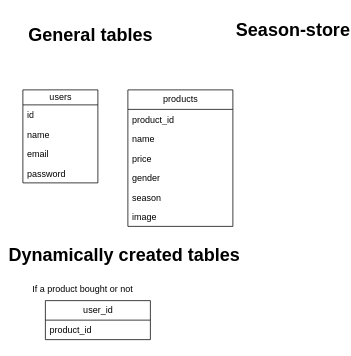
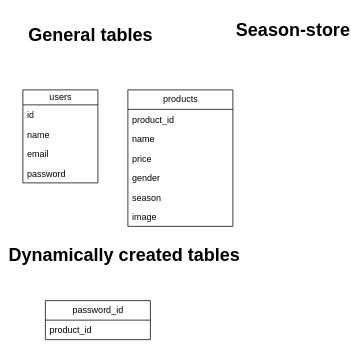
  <mxCell id="0" />
  <mxCell id="1" parent="0" />
  <mxCell id="2" value="Season-store" style="text;strokeColor=none;fillColor=none;html=1;fontSize=24;fontStyle=1;verticalAlign=middle;align=center;" vertex="1" parent="1"><mxGeometry x="340" y="20" width="100" height="40" as="geometry" /></mxCell>
  <mxCell id="3" value="General tables&lt;div&gt;&lt;br&gt;&lt;/div&gt;" style="text;strokeColor=none;fillColor=none;html=1;fontSize=24;fontStyle=1;verticalAlign=middle;align=center;" vertex="1" parent="1"><mxGeometry x="70" y="40" width="100" height="40" as="geometry" /></mxCell>
  <mxCell id="4" value="users" style="swimlane;fontStyle=0;childLayout=stackLayout;horizontal=1;startSize=20;fillColor=none;horizontalStack=0;resizeParent=1;resizeParentMax=0;resizeLast=0;collapsible=1;marginBottom=0;html=1;rotation=0;labelBackgroundColor=none;" vertex="1" parent="1"><mxGeometry x="30" y="119" width="100" height="124" as="geometry" /></mxCell>
  <mxCell id="5" value="id" style="text;strokeColor=none;fillColor=none;align=left;verticalAlign=top;spacingLeft=4;spacingRight=4;overflow=hidden;rotatable=0;points=[[0,0.5],[1,0.5]];portConstraint=eastwest;whiteSpace=wrap;html=1;" vertex="1" parent="4"><mxGeometry y="20" width="100" height="26" as="geometry" /></mxCell>
  <mxCell id="6" value="name" style="text;strokeColor=none;fillColor=none;align=left;verticalAlign=top;spacingLeft=4;spacingRight=4;overflow=hidden;rotatable=0;points=[[0,0.5],[1,0.5]];portConstraint=eastwest;whiteSpace=wrap;html=1;" vertex="1" parent="4"><mxGeometry y="46" width="100" height="26" as="geometry" /></mxCell>
  <mxCell id="7" value="email" style="text;strokeColor=none;fillColor=none;align=left;verticalAlign=top;spacingLeft=4;spacingRight=4;overflow=hidden;rotatable=0;points=[[0,0.5],[1,0.5]];portConstraint=eastwest;whiteSpace=wrap;html=1;" vertex="1" parent="4"><mxGeometry y="72" width="100" height="26" as="geometry" /></mxCell>
  <mxCell id="8" value="password" style="text;strokeColor=none;fillColor=none;align=left;verticalAlign=top;spacingLeft=4;spacingRight=4;overflow=hidden;rotatable=0;points=[[0,0.5],[1,0.5]];portConstraint=eastwest;whiteSpace=wrap;html=1;" vertex="1" parent="4"><mxGeometry y="98" width="100" height="26" as="geometry" /></mxCell>
  <mxCell id="9" value="products" style="swimlane;fontStyle=0;childLayout=stackLayout;horizontal=1;startSize=26;fillColor=none;horizontalStack=0;resizeParent=1;resizeParentMax=0;resizeLast=0;collapsible=1;marginBottom=0;html=1;" vertex="1" parent="1"><mxGeometry x="170" y="119" width="140" height="182" as="geometry" /></mxCell>
  <mxCell id="10" value="product_id" style="text;strokeColor=none;fillColor=none;align=left;verticalAlign=top;spacingLeft=4;spacingRight=4;overflow=hidden;rotatable=0;points=[[0,0.5],[1,0.5]];portConstraint=eastwest;whiteSpace=wrap;html=1;" vertex="1" parent="9"><mxGeometry y="26" width="140" height="26" as="geometry" /></mxCell>
  <mxCell id="11" value="name" style="text;strokeColor=none;fillColor=none;align=left;verticalAlign=top;spacingLeft=4;spacingRight=4;overflow=hidden;rotatable=0;points=[[0,0.5],[1,0.5]];portConstraint=eastwest;whiteSpace=wrap;html=1;" vertex="1" parent="9"><mxGeometry y="52" width="140" height="26" as="geometry" /></mxCell>
  <mxCell id="12" value="price" style="text;strokeColor=none;fillColor=none;align=left;verticalAlign=top;spacingLeft=4;spacingRight=4;overflow=hidden;rotatable=0;points=[[0,0.5],[1,0.5]];portConstraint=eastwest;whiteSpace=wrap;html=1;" vertex="1" parent="9"><mxGeometry y="78" width="140" height="26" as="geometry" /></mxCell>
  <mxCell id="13" value="gender" style="text;strokeColor=none;fillColor=none;align=left;verticalAlign=top;spacingLeft=4;spacingRight=4;overflow=hidden;rotatable=0;points=[[0,0.5],[1,0.5]];portConstraint=eastwest;whiteSpace=wrap;html=1;" vertex="1" parent="9"><mxGeometry y="104" width="140" height="26" as="geometry" /></mxCell>
  <mxCell id="14" value="season" style="text;strokeColor=none;fillColor=none;align=left;verticalAlign=top;spacingLeft=4;spacingRight=4;overflow=hidden;rotatable=0;points=[[0,0.5],[1,0.5]];portConstraint=eastwest;whiteSpace=wrap;html=1;" vertex="1" parent="9"><mxGeometry y="130" width="140" height="26" as="geometry" /></mxCell>
  <mxCell id="15" value="image&lt;div&gt;&lt;br&gt;&lt;/div&gt;" style="text;strokeColor=none;fillColor=none;align=left;verticalAlign=top;spacingLeft=4;spacingRight=4;overflow=hidden;rotatable=0;points=[[0,0.5],[1,0.5]];portConstraint=eastwest;whiteSpace=wrap;html=1;" vertex="1" parent="9"><mxGeometry y="156" width="140" height="26" as="geometry" /></mxCell>
- <mxCell id="16" value="user_id" style="swimlane;fontStyle=0;childLayout=stackLayout;horizontal=1;startSize=26;fillColor=none;horizontalStack=0;resizeParent=1;resizeParentMax=0;resizeLast=0;collapsible=1;marginBottom=0;html=1;" vertex="1" parent="1"><mxGeometry x="60" y="400" width="140" height="52" as="geometry" /></mxCell>
+ <mxCell id="16" value="password_id" style="swimlane;fontStyle=0;childLayout=stackLayout;horizontal=1;startSize=26;fillColor=none;horizontalStack=0;resizeParent=1;resizeParentMax=0;resizeLast=0;collapsible=1;marginBottom=0;html=1;" vertex="1" parent="1"><mxGeometry x="60" y="400" width="140" height="52" as="geometry" /></mxCell>
  <mxCell id="17" value="product_id" style="text;strokeColor=none;fillColor=none;align=left;verticalAlign=top;spacingLeft=4;spacingRight=4;overflow=hidden;rotatable=0;points=[[0,0.5],[1,0.5]];portConstraint=eastwest;whiteSpace=wrap;html=1;" vertex="1" parent="16"><mxGeometry y="26" width="140" height="26" as="geometry" /></mxCell>
  <mxCell id="18" value="Dynamically created tables" style="text;strokeColor=none;fillColor=none;html=1;fontSize=24;fontStyle=1;verticalAlign=middle;align=center;" vertex="1" parent="1"><mxGeometry x="115" y="320" width="100" height="40" as="geometry" /></mxCell>
- <mxCell id="19" value="If a product bought or not" style="text;html=1;align=center;verticalAlign=middle;whiteSpace=wrap;rounded=0;" vertex="1" parent="1"><mxGeometry x="20" y="370" width="180" height="30" as="geometry" /></mxCell>
